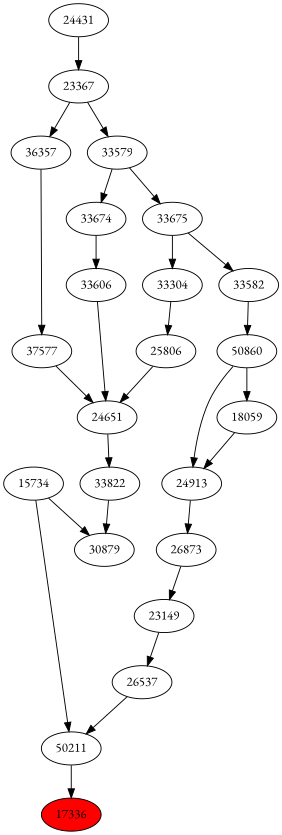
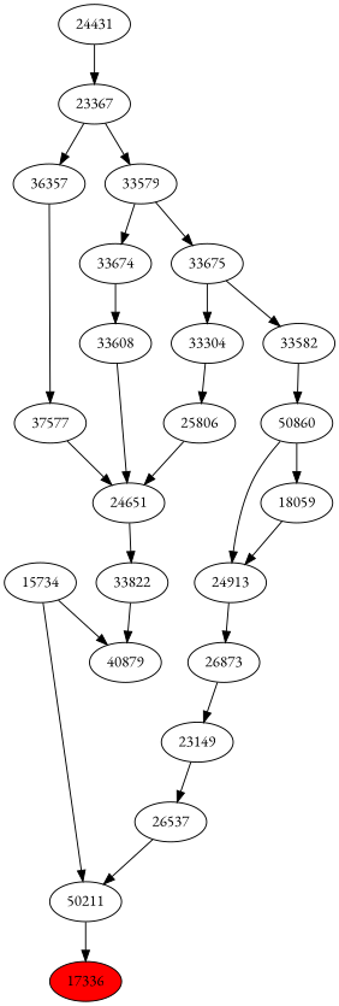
  strict digraph {
    fontname="EB Garamond"
    node [fontname="EB Garamond"]
    edge [fontname="EB Garamond"]
    n1 [fillcolor=red label=17336 style=filled]
    n2 [label=50211]
    n3 [label=15734]
-   n4 [label=30879]
+   n4 [label=40879]
    n5 [label=26537]
    n6 [label=23149]
    n7 [label=33822]
    n8 [label=26873]
    n9 [label=24651]
    n10 [label=50860]
    n11 [label=24913]
    n12 [label=18059]
    n13 [label=25806]
-   n14 [label=33606]
+   n14 [label=33608]
    n15 [label=37577]
    n16 [label=33582]
    n17 [label=33304]
    n18 [label=33674]
    n19 [label=36357]
    n20 [label=33675]
    n21 [label=33579]
    n22 [label=23367]
    n23 [label=24431]
    n2 -> n1
    n3 -> n2
    n3 -> n4
    n5 -> n2
    n6 -> n5
    n7 -> n4
    n8 -> n6
    n9 -> n7
    n10 -> n11
    n10 -> n12
    n11 -> n8
    n12 -> n11
    n13 -> n9
    n14 -> n9
    n15 -> n9
    n16 -> n10
    n17 -> n13
    n18 -> n14
    n19 -> n15
    n20 -> n16
    n20 -> n17
    n21 -> n18
    n21 -> n20
    n22 -> n19
    n22 -> n21
    n23 -> n22
  }
